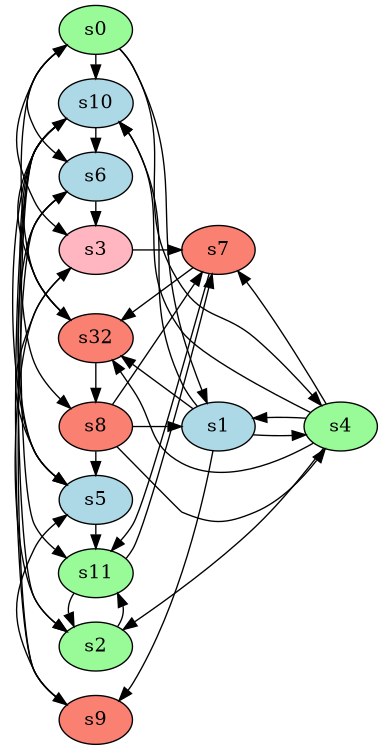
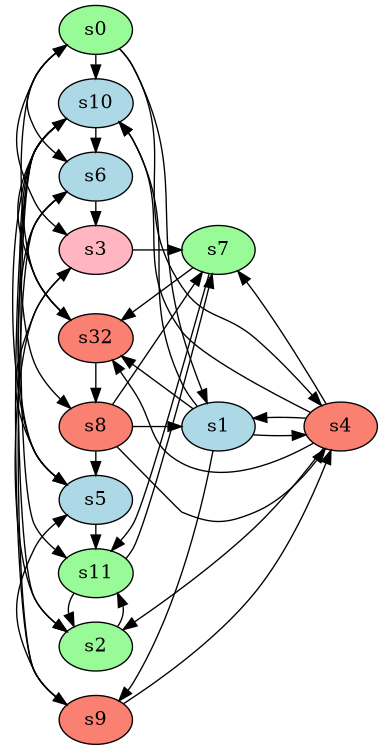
  digraph {
    rankdir=LR
    node [fillcolor=palegreen player=0 style=filled]
    s0 [player=1]
    s1 [fillcolor=lightblue]
    s3 [fillcolor=lightpink]
-   s4 [player=1]
+   s4 [fillcolor=salmon player=1]
    s6 [fillcolor=lightblue]
    s10 [fillcolor=lightblue]
    s9 [fillcolor=salmon player=1]
    n8 [fillcolor=salmon label=s32 player=1]
    s2 [player=1]
-   s7 [fillcolor=salmon]
+   s7
    s5 [fillcolor=lightblue]
    s11 [player=1]
    s8 [fillcolor=salmon]
    s0 -> s1 [constraint="!(time % 5 == 0)"]
    s0 -> s3 [constraint="time == 5 || time == 7 || time == 11 || time == 21"]
    s0 -> s4 [constraint="time % 8 == 1"]
    s0 -> s6 [constraint="!(time % 4 == 0)"]
    s0 -> s10 [constraint="time % 3 == 2 && time % 5 == 2"]
    s1 -> s4
    s1 -> s10 [constraint="time == 2 || time == 4 || time == 11 || time == 17"]
    s1 -> s9 [constraint="time % 5 == 2 || time % 5 == 3"]
    s1 -> n8 [constraint="time % 2 == 0 || time % 5 == 3"]
    s3 -> s2 [constraint="time == 4 || time == 19"]
    s3 -> s7
    s4 -> s1
    s4 -> s10 [constraint="time % 5 == 4 || time % 2 == 0"]
    s4 -> n8 [constraint="time % 6 == 0"]
    s4 -> s2 [constraint="time % 7 == 5"]
    s4 -> s7 [constraint="time == 1 || time == 3 || time == 13 || time == 16 || time == 20"]
    s6 -> s3 [constraint="time % 3 == 0 || time % 3 == 0"]
    s6 -> n8 [constraint="time == 15 || time == 24"]
    s6 -> s5 [constraint="!(time % 3 == 2)"]
    s10 -> s6 [constraint="!(time % 3 == 2)"]
    s10 -> s9 [constraint="time % 3 == 2 && time % 3 == 1"]
    s10 -> s2 [constraint="time == 11"]
    s10 -> s5 [constraint="!(time % 6 == 1)"]
    s10 -> s11 [constraint="!(time % 5 == 2)"]
    s10 -> s8 [constraint="time == 1"]
+   s9 -> s4 [constraint="time % 3 == 2 && time % 3 == 0"]
    s9 -> s6 [constraint="time == 7 || time == 11"]
    s9 -> s5 [constraint="time % 2 == 1 || time % 4 == 1"]
    n8 -> s0 [constraint="time % 6 == 3"]
    n8 -> s10 [constraint="time % 2 == 1 || time % 4 == 0"]
    n8 -> s8 [constraint="time % 5 == 1 || time % 3 == 0"]
    s2 -> s11 [constraint="!(time % 2 == 1)"]
    s7 -> n8 [constraint="time % 2 == 0"]
    s7 -> s11 [constraint="!(time % 6 == 0)"]
    s5 -> s3 [constraint="time % 6 == 2"]
    s5 -> s11 [constraint="time % 6 == 0"]
    s11 -> s2 [constraint="time % 4 == 1 || time % 5 == 4"]
    s11 -> s7 [constraint="time == 3 || time == 6 || time == 9 || time == 20 || time == 23"]
    s8 -> s1
    s8 -> s4 [constraint="time % 5 == 4"]
    s8 -> s7 [constraint="time % 2 == 0 && time % 4 == 1"]
    s8 -> s5 [constraint="time % 5 == 1 || time % 4 == 0"]
  }
